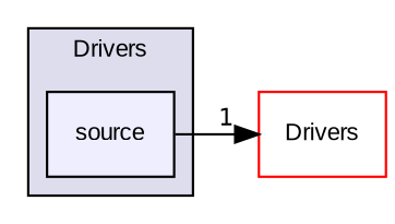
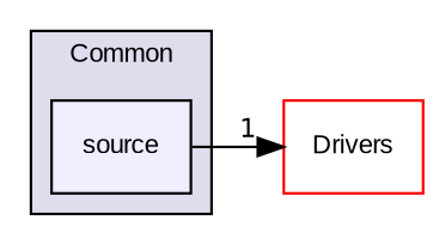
  digraph {
    compound=true
    rankdir=LR
    fontname="Liberation Sans"
    node [fontname="Liberation Sans" fontsize=10 shape=box style=filled]
    n1 [fillcolor="#eeeeff" label=source pencolor=black]
    n2 [color=red fillcolor=white label=Drivers]
    subgraph cluster_1 {
      bgcolor="#ddddee"
      fontsize=10
-     label=Drivers
+     label=Common
      pencolor=black
      n1
    }
    n1 -> n2 [headlabel=1 labeldistance=1.5 labelfontname=Helvetica labelfontsize=10 fontname="Liberation Sans"]
  }
